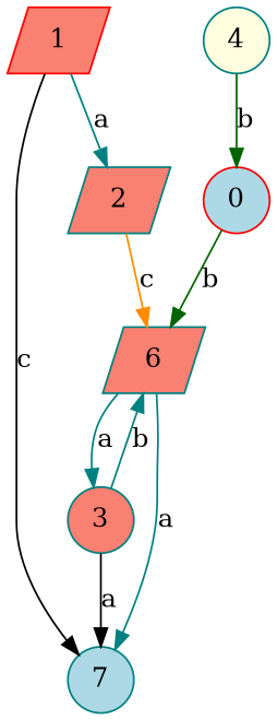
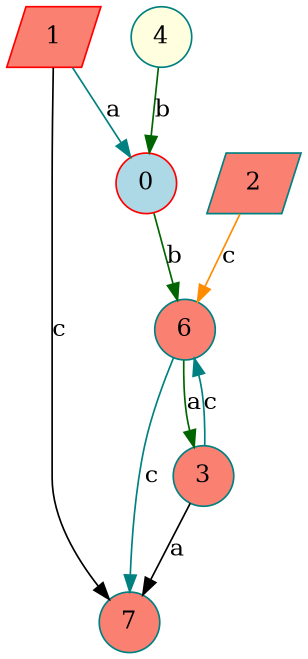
  strict digraph {
    node [color=teal fillcolor=salmon shape=circle style=filled]
    edge [color=teal]
    1 [color=red shape=parallelogram]
    2 [shape=parallelogram]
-   7 [fillcolor=lightblue]
-   6 [shape=parallelogram]
+   7
+   6
    3
    0 [color=red fillcolor=lightblue]
    4 [fillcolor=lightyellow]
-   1 -> 2 [label=a]
+   1 -> 0 [label=a]
    1 -> 7 [color=black label=c]
    2 -> 6 [color=darkorange label=c]
-   6 -> 7 [label=a]
-   6 -> 3 [label=a]
+   6 -> 7 [label=c]
+   6 -> 3 [color=darkgreen label=a]
    3 -> 7 [color=black label=a]
-   3 -> 6 [label=b]
+   3 -> 6 [label=c]
    0 -> 6 [color=darkgreen label=b]
    4 -> 0 [color=darkgreen label=b]
  }
